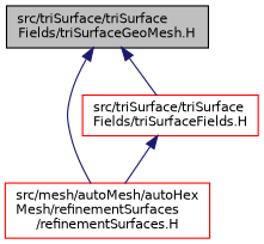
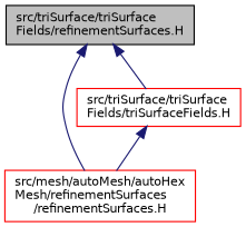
  digraph {
    node [color=red fontname=Helvetica fontsize=10 shape=record]
    edge [color=midnightblue dir=back fontname=Helvetica fontsize=10 labelfontname=Helvetica labelfontsize=10 style=solid]
-   n1 [color=black fillcolor=grey75 fontcolor=black height=0.2 label="src/triSurface/triSurface\lFields/triSurfaceGeoMesh.H" style=filled width=0.4]
+   n1 [color=black fillcolor=grey75 fontcolor=black height=0.2 label="src/triSurface/triSurface\lFields/refinementSurfaces.H" style=filled width=0.4]
    n2 [height=0.2 label="src/mesh/autoMesh/autoHex\lMesh/refinementSurfaces\l/refinementSurfaces.H" width=0.4]
    n3 [height=0.2 label="src/triSurface/triSurface\lFields/triSurfaceFields.H" width=0.4]
    n1 -> n2
    n1 -> n3
    n3 -> n2
  }
